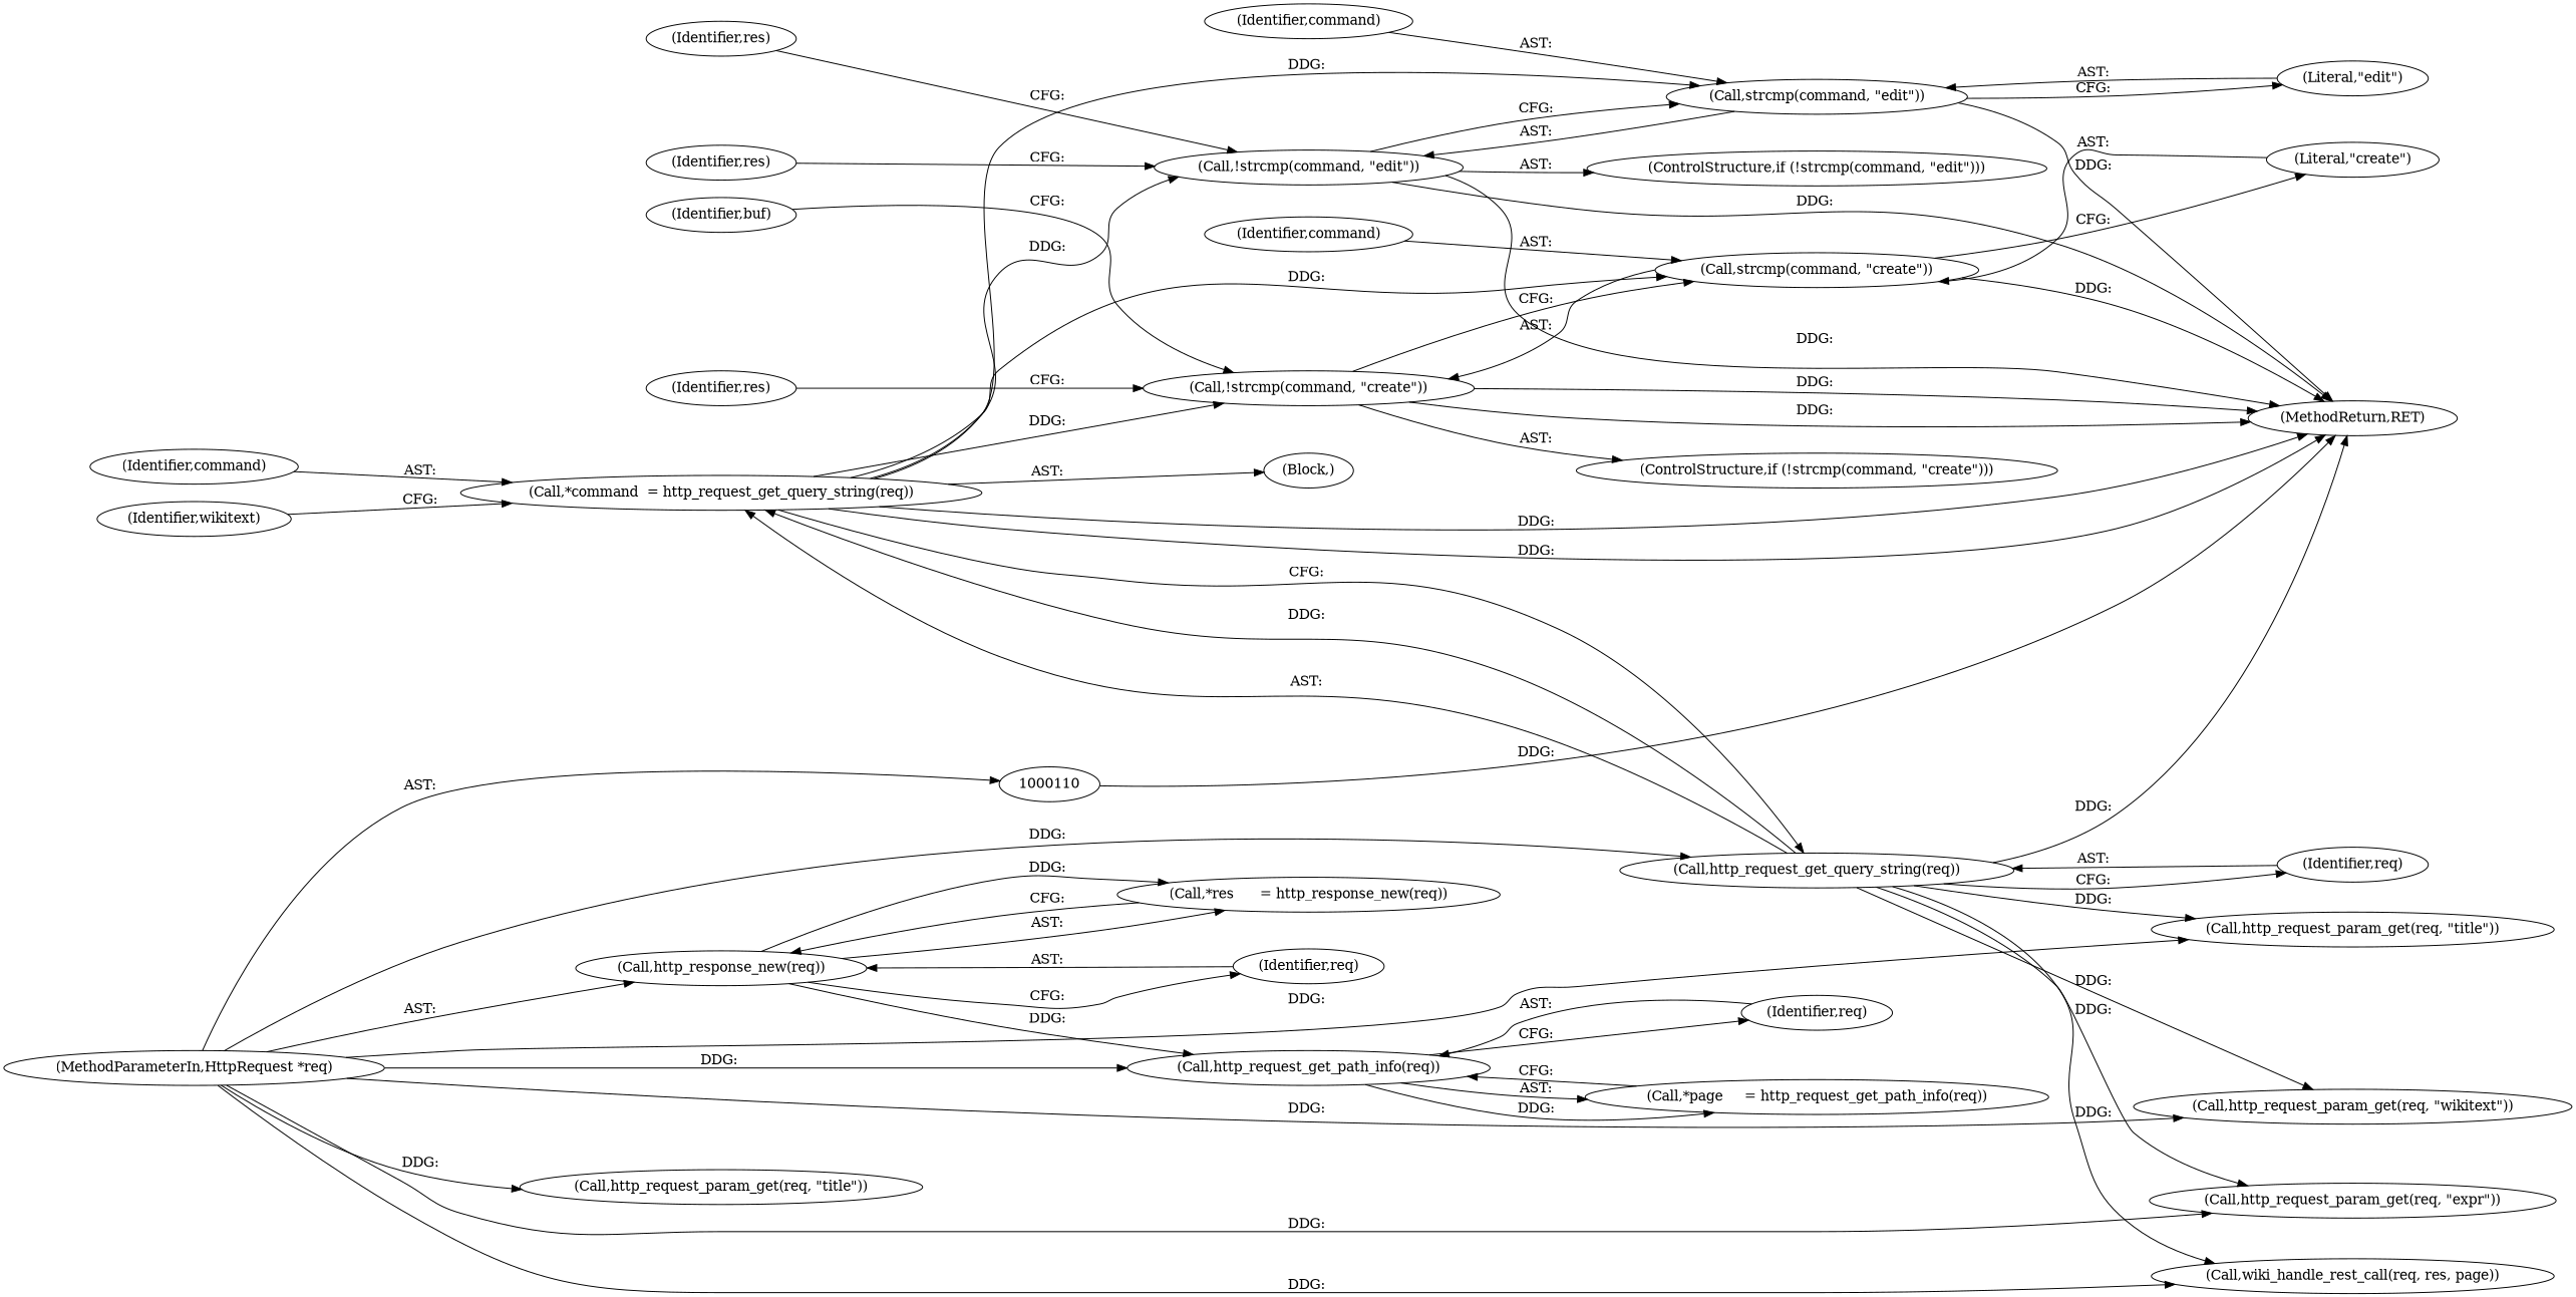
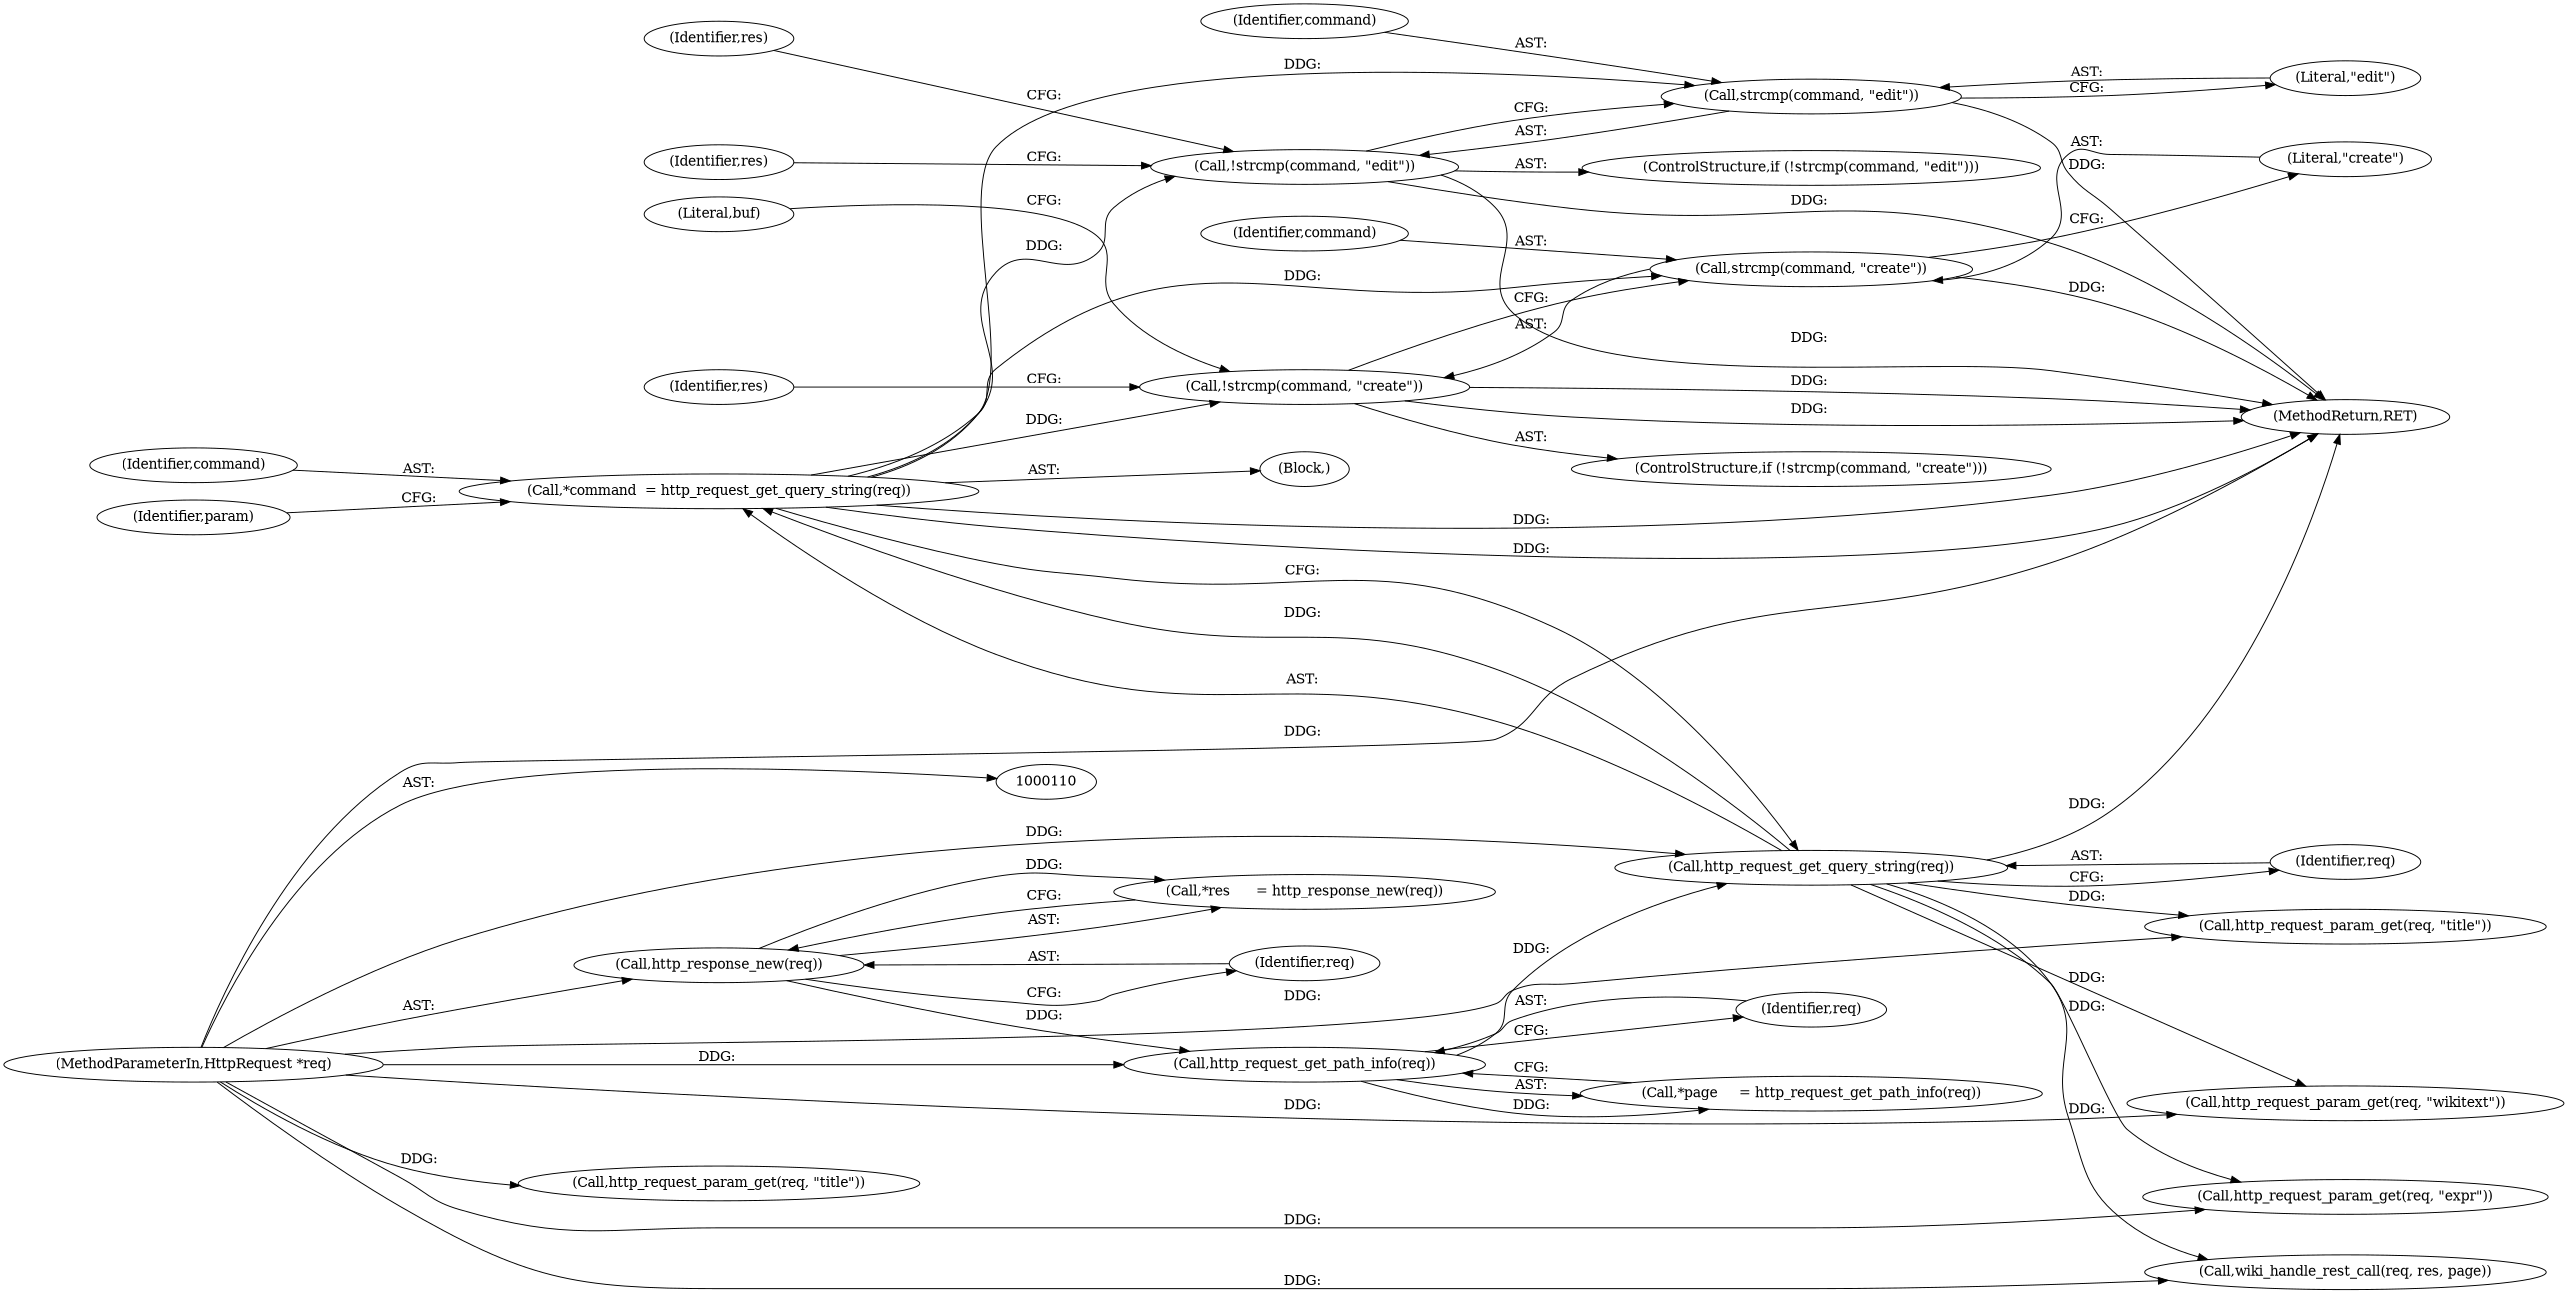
  digraph {
    rankdir=LR
    n1 [label="(Call,*command  = http_request_get_query_string(req))"]
    n2 [label="(Call,http_request_get_query_string(req))"]
    n3 [label="(Call,!strcmp(command, \"edit\"))"]
    n4 [label="(Call,strcmp(command, \"edit\"))"]
    n5 [label="(Call,!strcmp(command, \"create\"))"]
    n6 [label="(Call,strcmp(command, \"create\"))"]
    n7 [label="(Block,)"]
    n8 [label="(MethodReturn,RET)"]
    n9 [label="(Identifier,req)"]
    n10 [label="(Call,http_request_param_get(req, \"title\"))"]
    n11 [label="(Call,wiki_handle_rest_call(req, res, page))"]
    n12 [label="(Call,http_request_param_get(req, \"expr\"))"]
    n13 [label="(Call,http_request_param_get(req, \"wikitext\"))"]
    n14 [label="(ControlStructure,if (!strcmp(command, \"edit\")))"]
    n15 [label="(Literal,\"edit\")"]
    n16 [label="(ControlStructure,if (!strcmp(command, \"create\")))"]
    n17 [label="(Literal,\"create\")"]
    n18 [label="(Call,http_request_get_path_info(req))"]
    n19 [label="(Call,*page     = http_request_get_path_info(req))"]
    n20 [label="(Identifier,req)"]
    n21 [label="(Call,http_response_new(req))"]
    n22 [label="(Call,*res      = http_response_new(req))"]
    n23 [label="(Identifier,req)"]
    n24 [label="(MethodParameterIn,HttpRequest *req)"]
    n25 [label="(Call,http_request_param_get(req, \"title\"))"]
    1000110
    n27 [label="(Identifier,res)"]
    n28 [label="(Identifier,res)"]
    n29 [label="(Identifier,res)"]
    n30 [label="(Identifier,command)"]
    n31 [label="(Identifier,command)"]
    n32 [label="(Identifier,command)"]
-   n33 [label="(Identifier,wikitext)"]
-   n34 [label="(Identifier,buf)"]
+   n33 [label="(Identifier,param)"]
+   n34 [label="(Literal,buf)"]
    n1 -> n2 [label="CFG: "]
    n1 -> n3 [label="DDG: "]
    n1 -> n4 [label="DDG: "]
    n1 -> n5 [label="DDG: "]
    n1 -> n6 [label="DDG: "]
    n1 -> n7 [label="AST: "]
    n1 -> n8 [label="DDG: "]
    n1 -> n8 [label="DDG: "]
    n2 -> n1 [label="AST: "]
    n2 -> n1 [label="DDG: "]
    n2 -> n8 [label="DDG: "]
    n2 -> n9 [label="CFG: "]
    n2 -> n10 [label="DDG: "]
    n2 -> n11 [label="DDG: "]
    n2 -> n12 [label="DDG: "]
    n2 -> n13 [label="DDG: "]
    n3 -> n4 [label="CFG: "]
    n3 -> n8 [label="DDG: "]
    n3 -> n8 [label="DDG: "]
    n3 -> n14 [label="AST: "]
    n4 -> n3 [label="AST: "]
    n4 -> n8 [label="DDG: "]
    n4 -> n15 [label="CFG: "]
    n5 -> n6 [label="CFG: "]
    n5 -> n8 [label="DDG: "]
    n5 -> n8 [label="DDG: "]
    n5 -> n16 [label="AST: "]
    n6 -> n5 [label="AST: "]
    n6 -> n8 [label="DDG: "]
    n6 -> n17 [label="CFG: "]
    n9 -> n2 [label="AST: "]
    n15 -> n4 [label="AST: "]
    n17 -> n6 [label="AST: "]
+   n18 -> n2 [label="DDG: "]
    n18 -> n19 [label="AST: "]
    n18 -> n19 [label="DDG: "]
    n18 -> n20 [label="CFG: "]
    n19 -> n18 [label="CFG: "]
    n20 -> n18 [label="AST: "]
    n21 -> n18 [label="DDG: "]
    n21 -> n22 [label="AST: "]
    n21 -> n22 [label="DDG: "]
    n21 -> n23 [label="CFG: "]
    n22 -> n21 [label="CFG: "]
    n23 -> n21 [label="AST: "]
    n24 -> n2 [label="DDG: "]
-   1000110 -> n8 [label="DDG: "]
+   n24 -> n8 [label="DDG: "]
    n24 -> n10 [label="DDG: "]
    n24 -> n11 [label="DDG: "]
    n24 -> n12 [label="DDG: "]
    n24 -> n13 [label="DDG: "]
    n24 -> n18 [label="DDG: "]
    n24 -> n21 [label="AST: "]
    n24 -> n25 [label="DDG: "]
    n24 -> 1000110 [label="AST: "]
    n27 -> n5 [label="CFG: "]
    n28 -> n3 [label="CFG: "]
    n29 -> n3 [label="CFG: "]
    n30 -> n6 [label="AST: "]
    n31 -> n1 [label="AST: "]
    n32 -> n4 [label="AST: "]
    n33 -> n1 [label="CFG: "]
    n34 -> n5 [label="CFG: "]
  }
